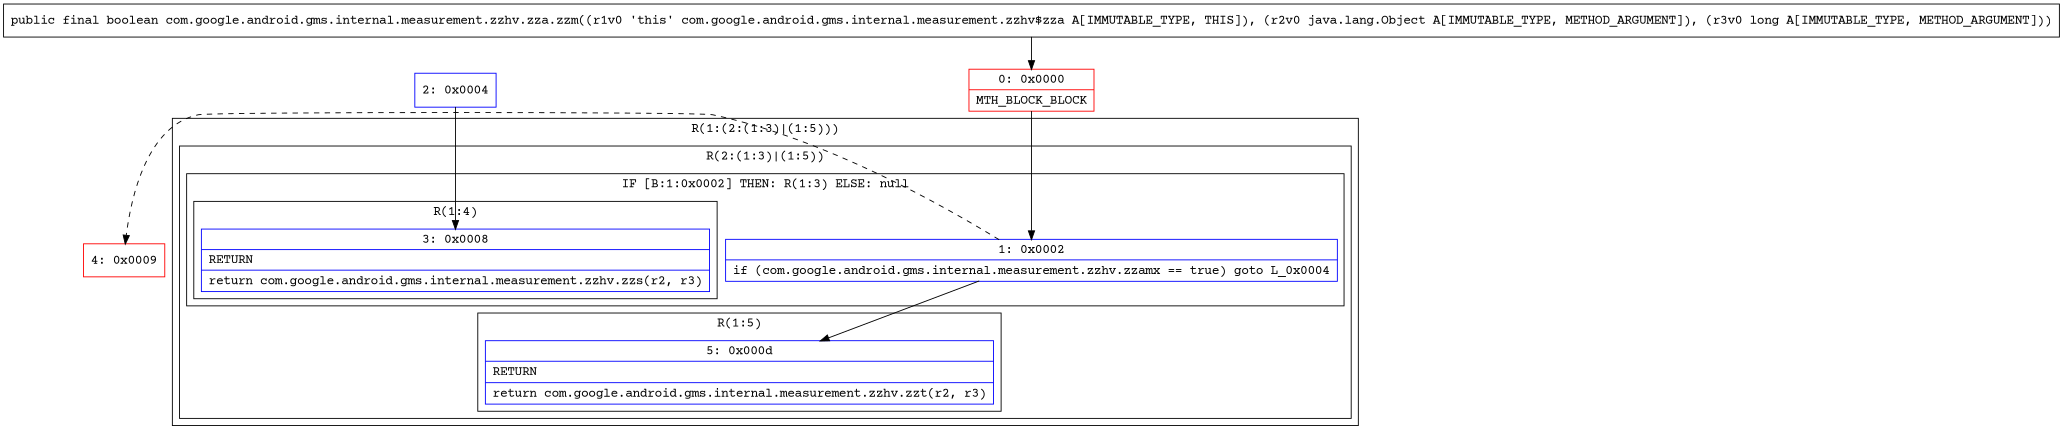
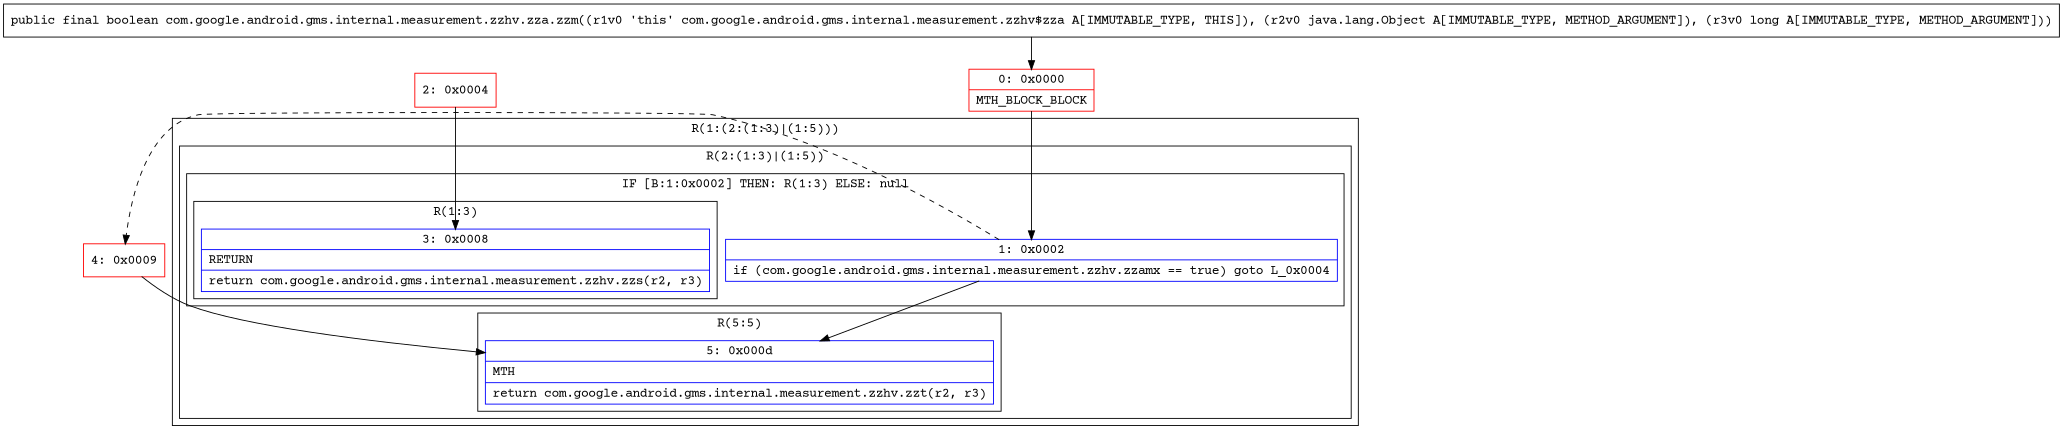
  digraph {
    fontname="Courier Prime"
    node [color=blue fontname="Courier Prime" shape=record]
    edge [fontname="Courier Prime"]
    n1 [label="{3\:\ 0x0008|RETURN\l|return com.google.android.gms.internal.measurement.zzhv.zzs(r2, r3)\l}"]
    n2 [label="{1\:\ 0x0002|if (com.google.android.gms.internal.measurement.zzhv.zzamx == true) goto L_0x0004\l}"]
-   n3 [label="{5\:\ 0x000d|RETURN\l|return com.google.android.gms.internal.measurement.zzhv.zzt(r2, r3)\l}"]
+   n3 [label="{5\:\ 0x000d|MTH\l|return com.google.android.gms.internal.measurement.zzhv.zzt(r2, r3)\l}"]
    n4 [color=red label="{4\:\ 0x0009}"]
-   n5 [label="{2\:\ 0x0004}"]
+   n5 [color=red label="{2\:\ 0x0004}"]
    n6 [color=red label="{0\:\ 0x0000|MTH_BLOCK_BLOCK\l}"]
    n7 [label="{public final boolean com.google.android.gms.internal.measurement.zzhv.zza.zzm((r1v0 'this' com.google.android.gms.internal.measurement.zzhv$zza A[IMMUTABLE_TYPE, THIS]), (r2v0 java.lang.Object A[IMMUTABLE_TYPE, METHOD_ARGUMENT]), (r3v0 long A[IMMUTABLE_TYPE, METHOD_ARGUMENT])) }" color=""]
    subgraph cluster_1 {
      label="R(1:(2:(1:3)|(1:5)))"
      subgraph cluster_2 {
        label="R(2:(1:3)|(1:5))"
        subgraph cluster_3 {
          label="IF [B:1:0x0002] THEN: R(1:3) ELSE: null"
          n2
          subgraph cluster_4 {
-           label="R(1:4)"
+           label="R(1:3)"
            n1
          }
        }
        subgraph cluster_5 {
-         label="R(1:5)"
+         label="R(5:5)"
          n3
        }
      }
    }
    n2 -> n3
    n2 -> n4 [style=dashed]
+   n4 -> n3
    n5 -> n1
    n6 -> n2
    n7 -> n6
  }
